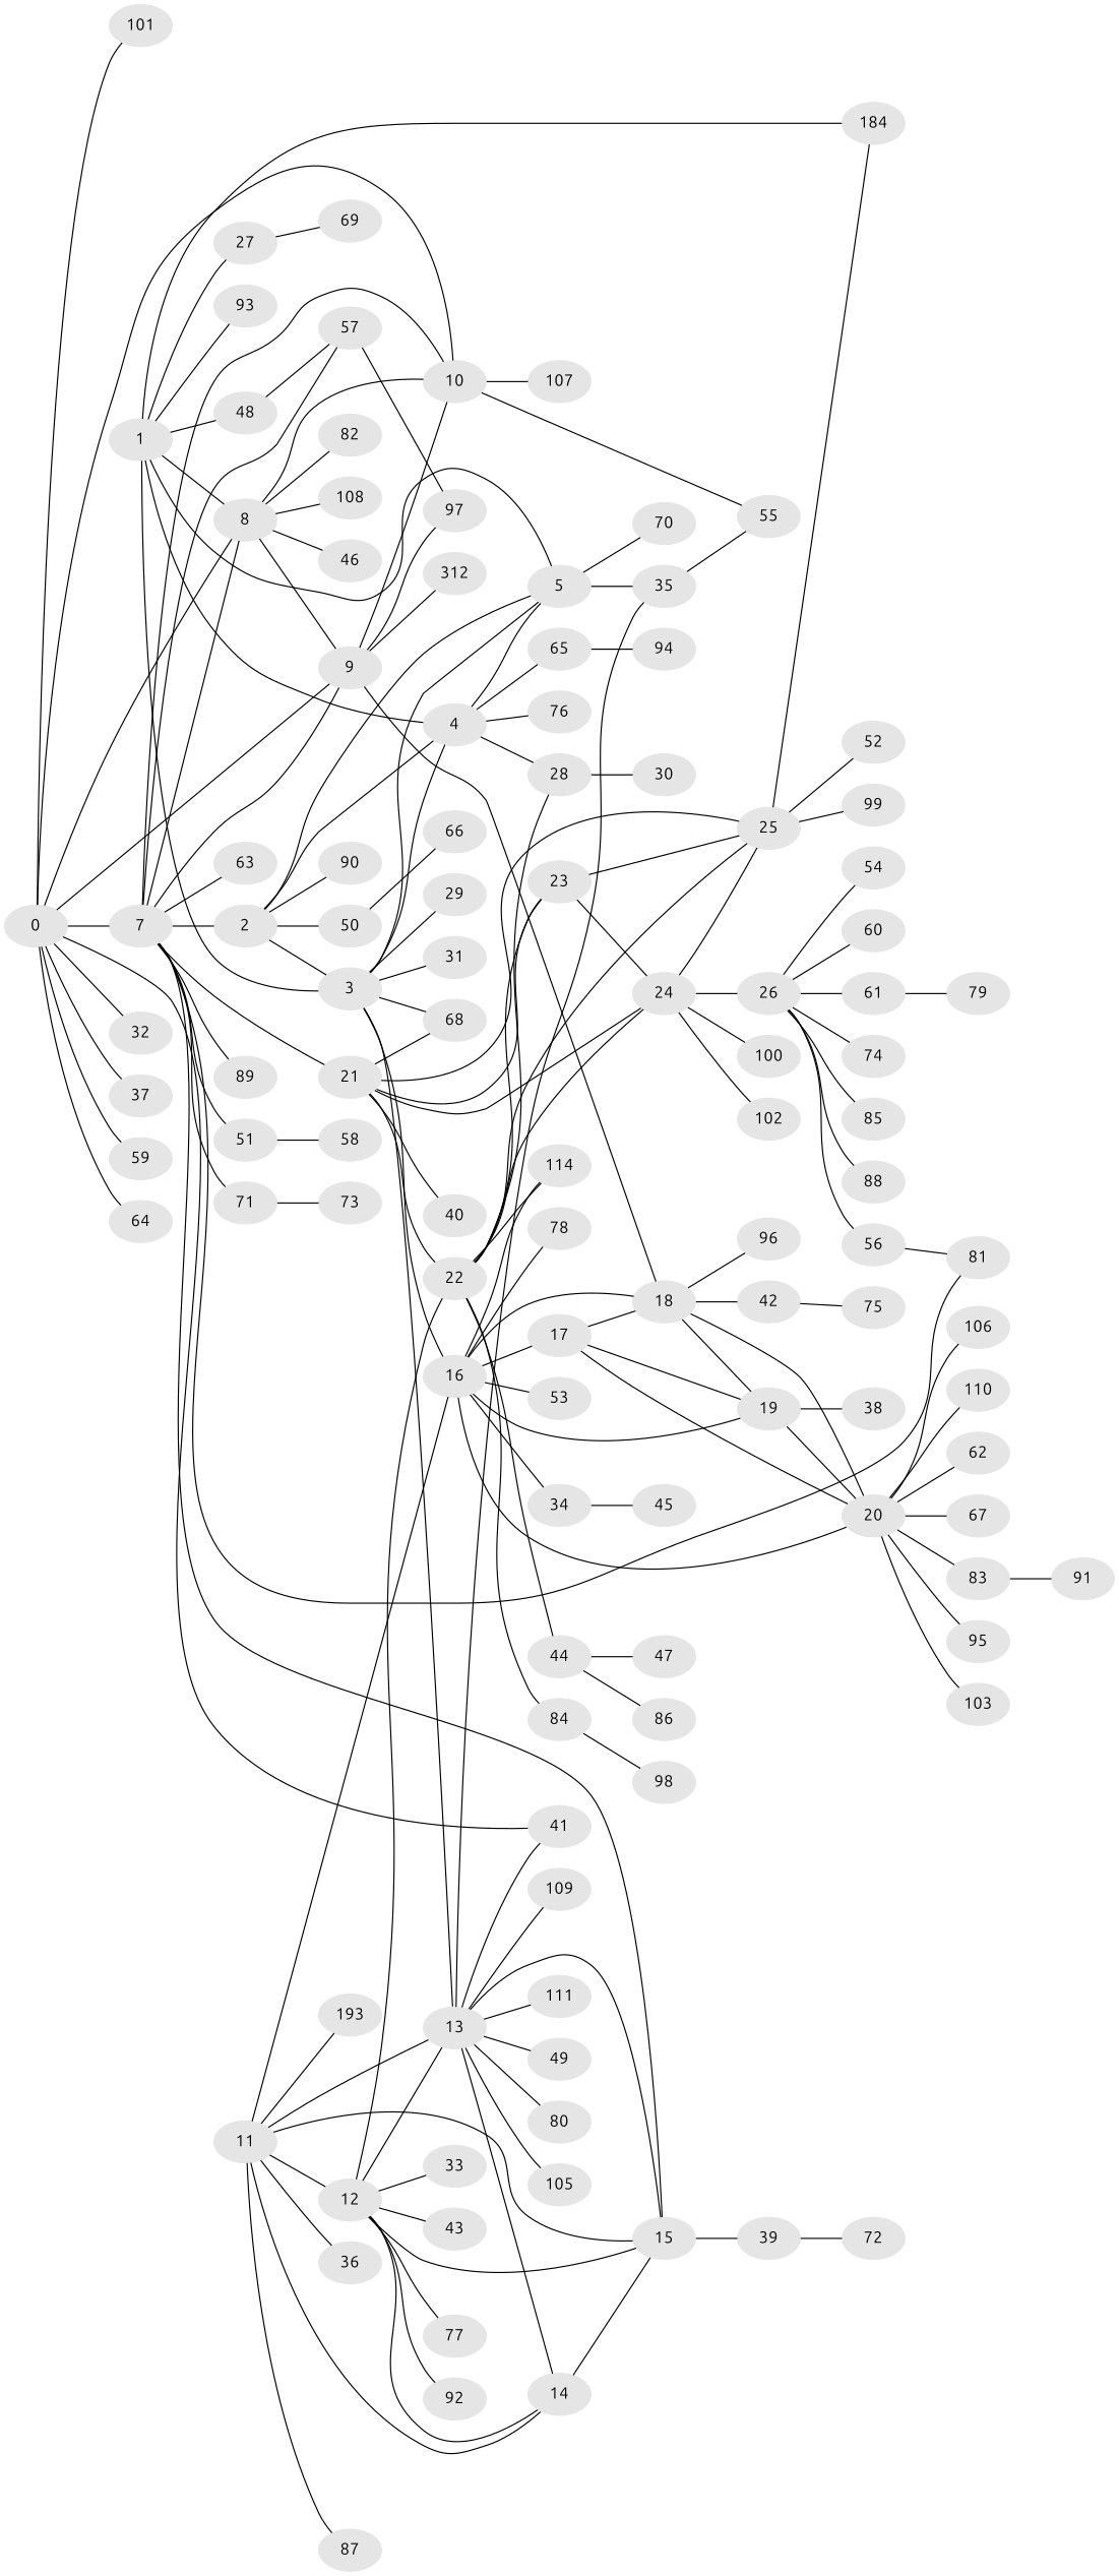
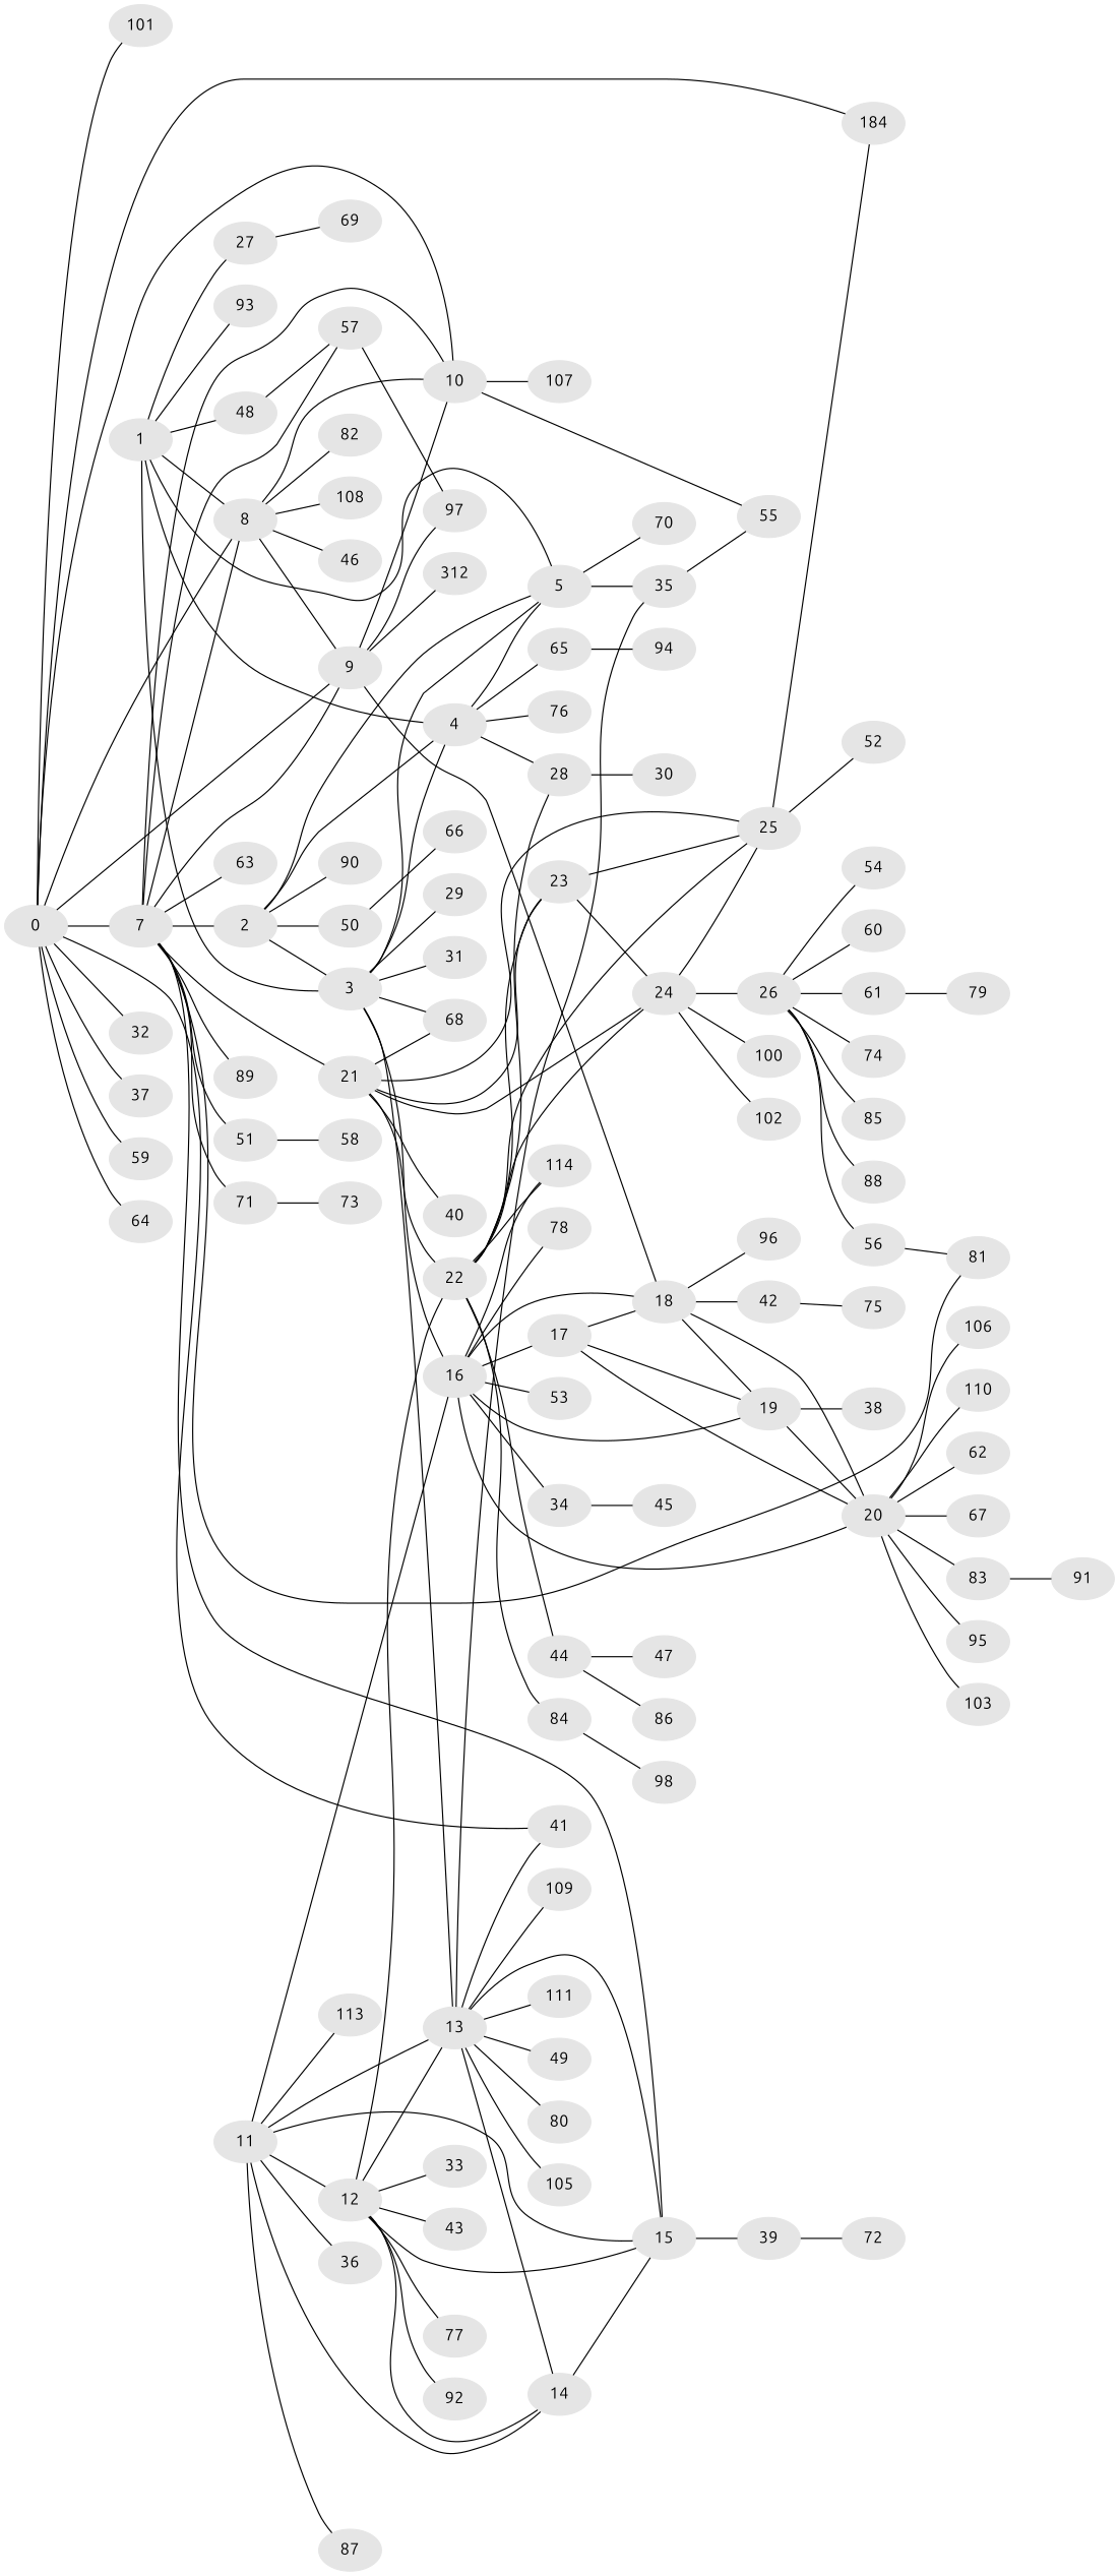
  graph {
    fontname=Ubuntu
    rankdir=LR
    node [color=gray90 fontname=Ubuntu style=filled]
    edge [fontname=Ubuntu]
    1
    3
    4
    5
    8
    27
    48
    93
    2
    50
    90
    13
    16
    29
    31
    68
    28
    65
    76
    35
    70
    9
    10
    46
    82
    108
    69
    57
    66
    41
    15
    14
    49
    80
    105
    109
    111
    18
    17
    19
    20
    34
    53
    78
    114
    21
    22
    25
    23
    24
    40
    30
    94
    55
    n55 [label=0]
    7
    32
    37
    59
    64
    101
    n62 [label=184]
    51
    63
    71
    81
    89
    97
    n69 [label=312]
    107
    39
    58
    73
    42
    96
    11
    12
    36
    87
-   113 [label=193]
+   113
    33
    43
    77
    92
    44
    84
    72
    38
    62
    67
    83
    95
    103
    106
    110
    45
    52
-   99
    75
    91
    26
    100
    102
    47
    86
    98
    54
    56
    60
    61
    74
    85
    88
    79
    1 -- 3
    1 -- 4
    1 -- 5
    1 -- 8
    1 -- 27
    1 -- 48
    1 -- 93
    3 -- 4
    3 -- 5
    3 -- 13
    3 -- 16
    3 -- 29
    3 -- 31
    3 -- 68
    4 -- 5
    4 -- 28
    4 -- 65
    4 -- 76
    5 -- 35
    5 -- 70
    8 -- 9
    8 -- 10
    8 -- 46
    8 -- 82
    8 -- 108
    27 -- 69
    48 -- 57
    2 -- 3
    2 -- 4
    2 -- 5
    2 -- 50
    2 -- 90
    50 -- 66
    13 -- 35
    13 -- 41
    13 -- 15
    13 -- 14
    13 -- 49
    13 -- 80
    13 -- 105
    13 -- 109
    13 -- 111
    16 -- 18
    16 -- 17
    16 -- 19
    16 -- 20
    16 -- 34
    16 -- 53
    16 -- 78
    16 -- 114
    28 -- 30
    65 -- 94
    35 -- 55
    9 -- 10
    9 -- 18
    9 -- 97
    9 -- n69
    10 -- 55
    10 -- 107
    57 -- 97
    15 -- 39
    14 -- 15
    18 -- 19
    18 -- 20
    18 -- 42
    18 -- 96
    17 -- 18
    17 -- 19
    17 -- 20
    19 -- 20
    19 -- 38
    20 -- 62
    20 -- 67
    20 -- 83
    20 -- 95
    20 -- 103
    20 -- 106
    20 -- 110
    34 -- 45
    21 -- 68
    21 -- 22
    21 -- 25
    21 -- 23
    21 -- 24
    21 -- 40
    22 -- 28
    22 -- 114
    22 -- 25
    22 -- 23
    22 -- 24
    22 -- 44
    22 -- 84
    25 -- n62
    25 -- 52
-   25 -- 99
    23 -- 25
    23 -- 24
    24 -- 25
    24 -- 26
    24 -- 100
    24 -- 102
    n55 -- 8
    n55 -- 9
    n55 -- 10
    n55 -- 41
    n55 -- 7
    n55 -- 32
    n55 -- 37
    n55 -- 59
    n55 -- 64
    n55 -- 101
-   1 -- n62
+   n55 -- n62
    7 -- 8
    7 -- 2
    7 -- 9
    7 -- 10
    7 -- 57
    7 -- 15
    7 -- 21
    7 -- 51
    7 -- 63
    7 -- 71
    7 -- 81
    7 -- 89
    51 -- 58
    71 -- 73
    39 -- 72
    42 -- 75
    11 -- 13
    11 -- 16
    11 -- 15
    11 -- 14
    11 -- 12
    11 -- 36
    11 -- 87
    11 -- 113
    12 -- 13
    12 -- 15
    12 -- 14
    12 -- 22
    12 -- 33
    12 -- 43
    12 -- 77
    12 -- 92
    44 -- 47
    44 -- 86
    84 -- 98
    83 -- 91
    26 -- 54
    26 -- 56
    26 -- 60
    26 -- 61
    26 -- 74
    26 -- 85
    26 -- 88
    56 -- 81
    61 -- 79
  }
